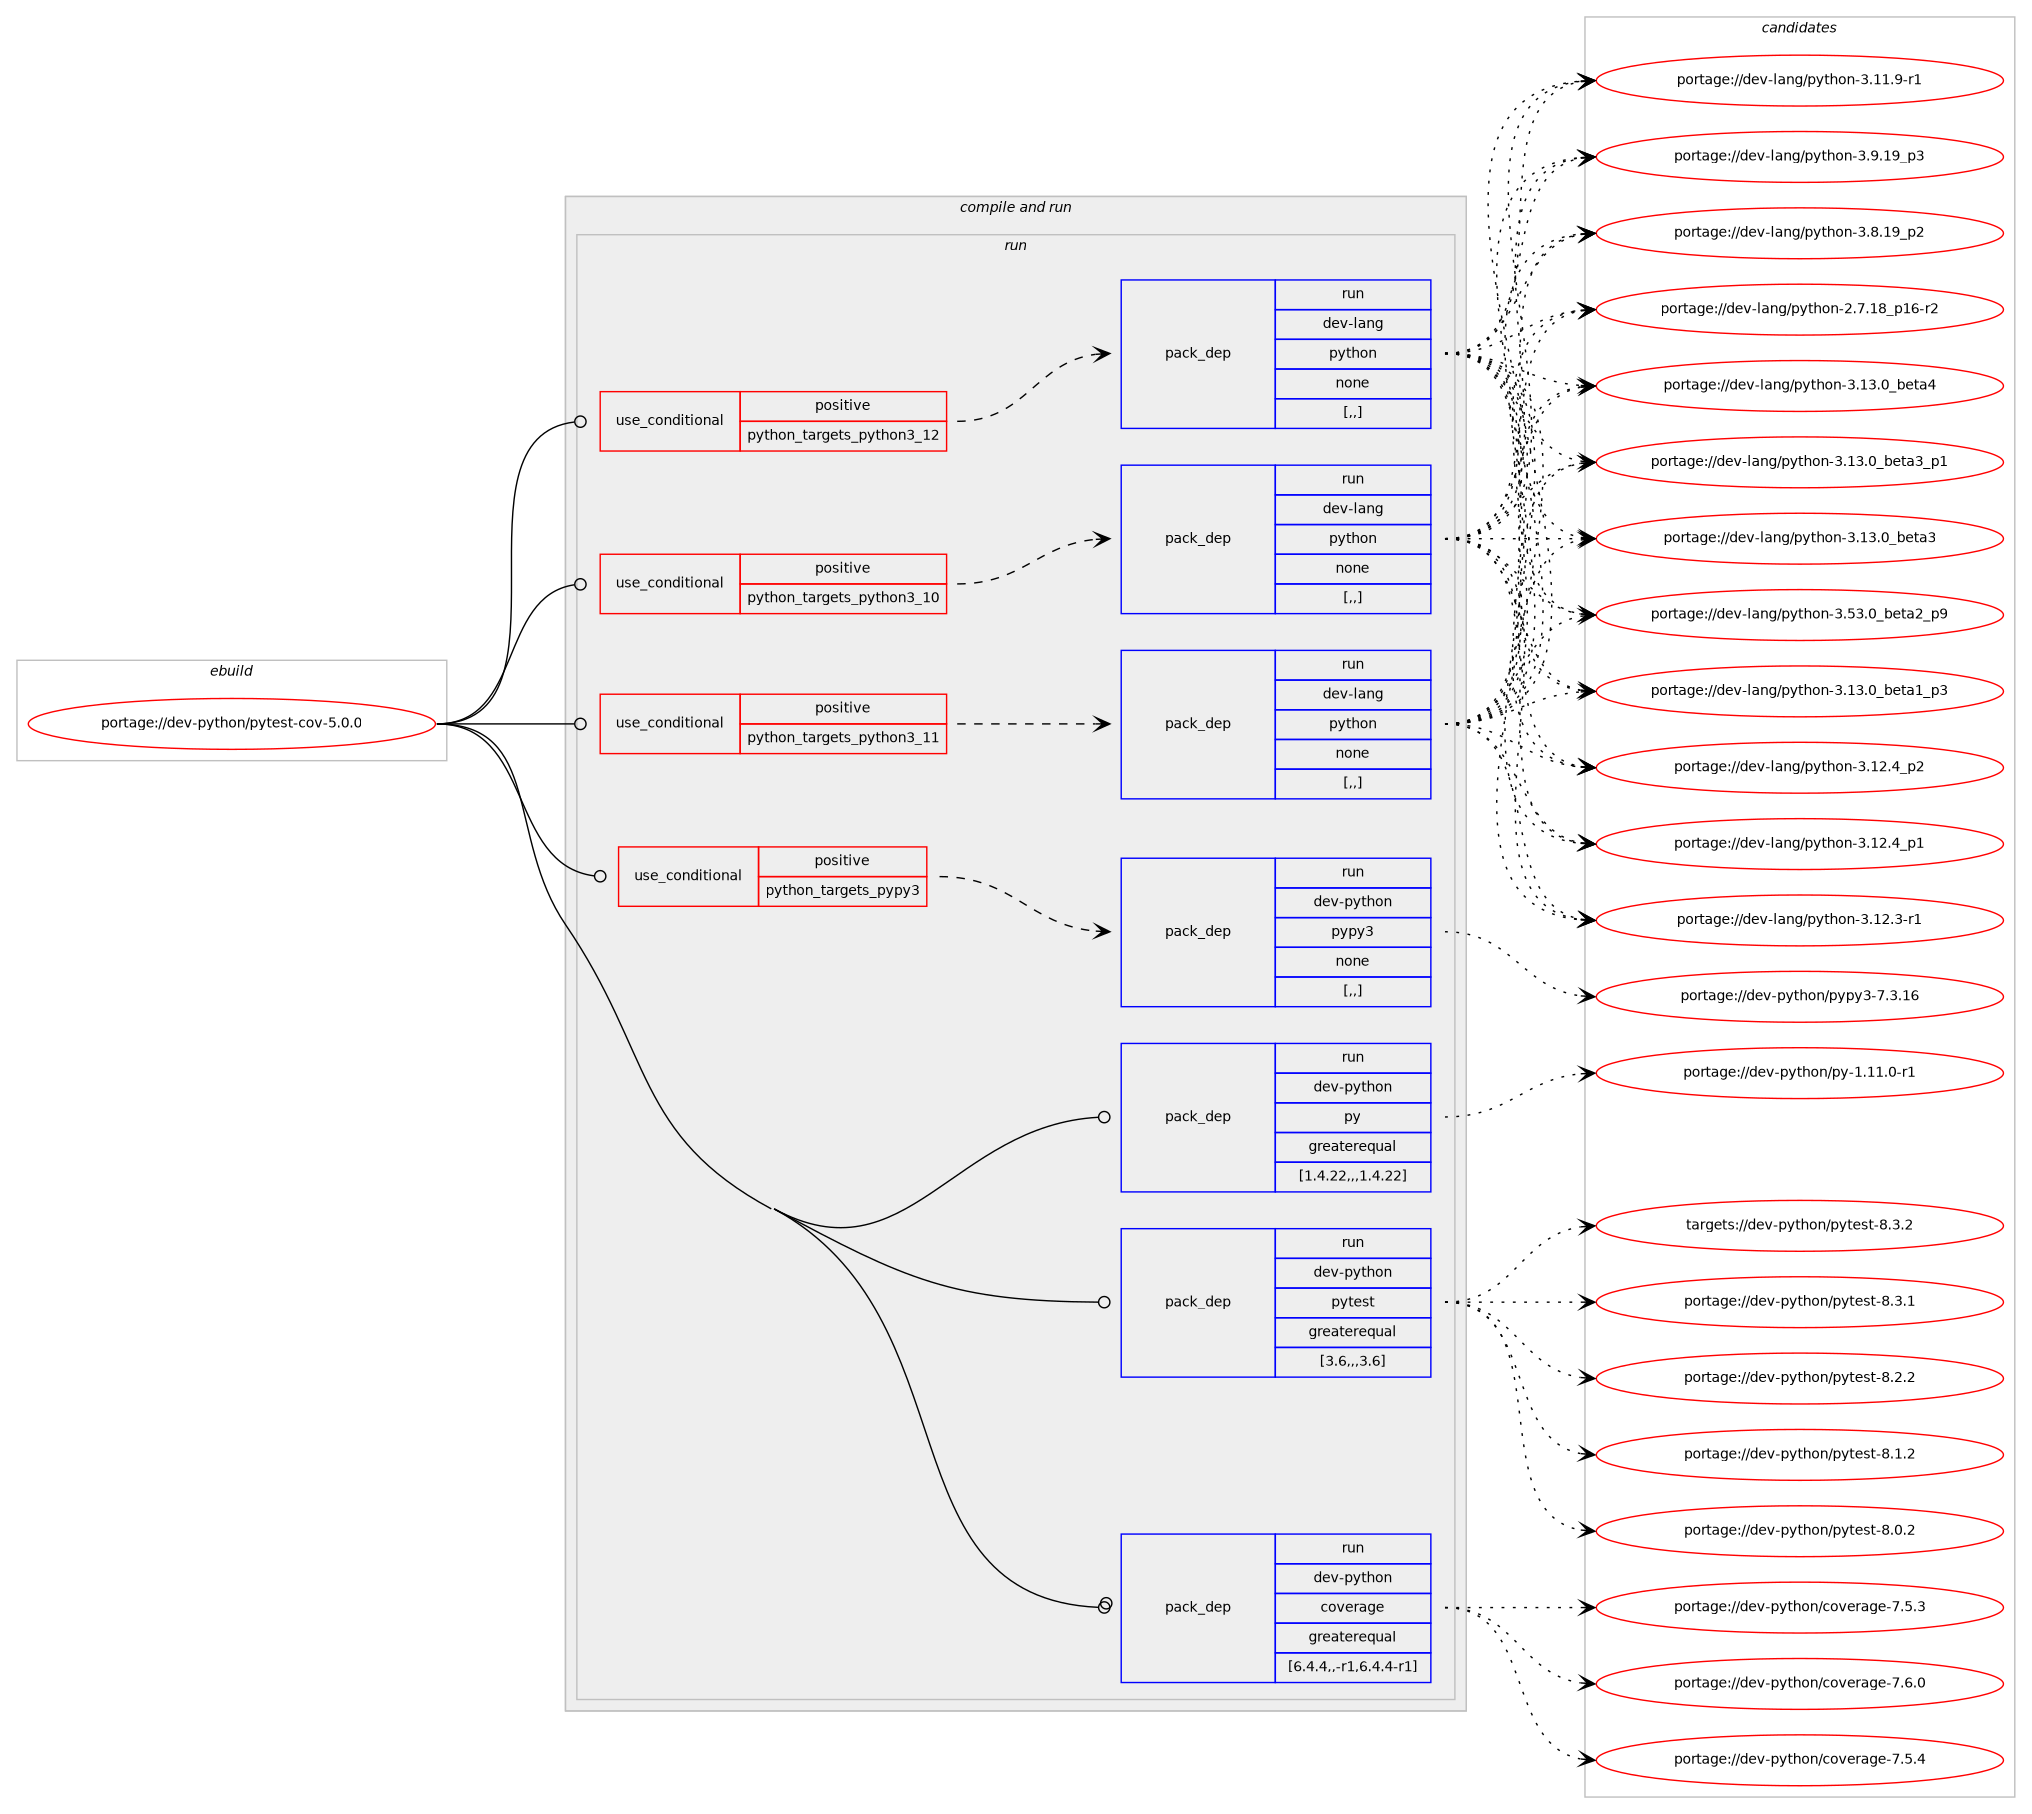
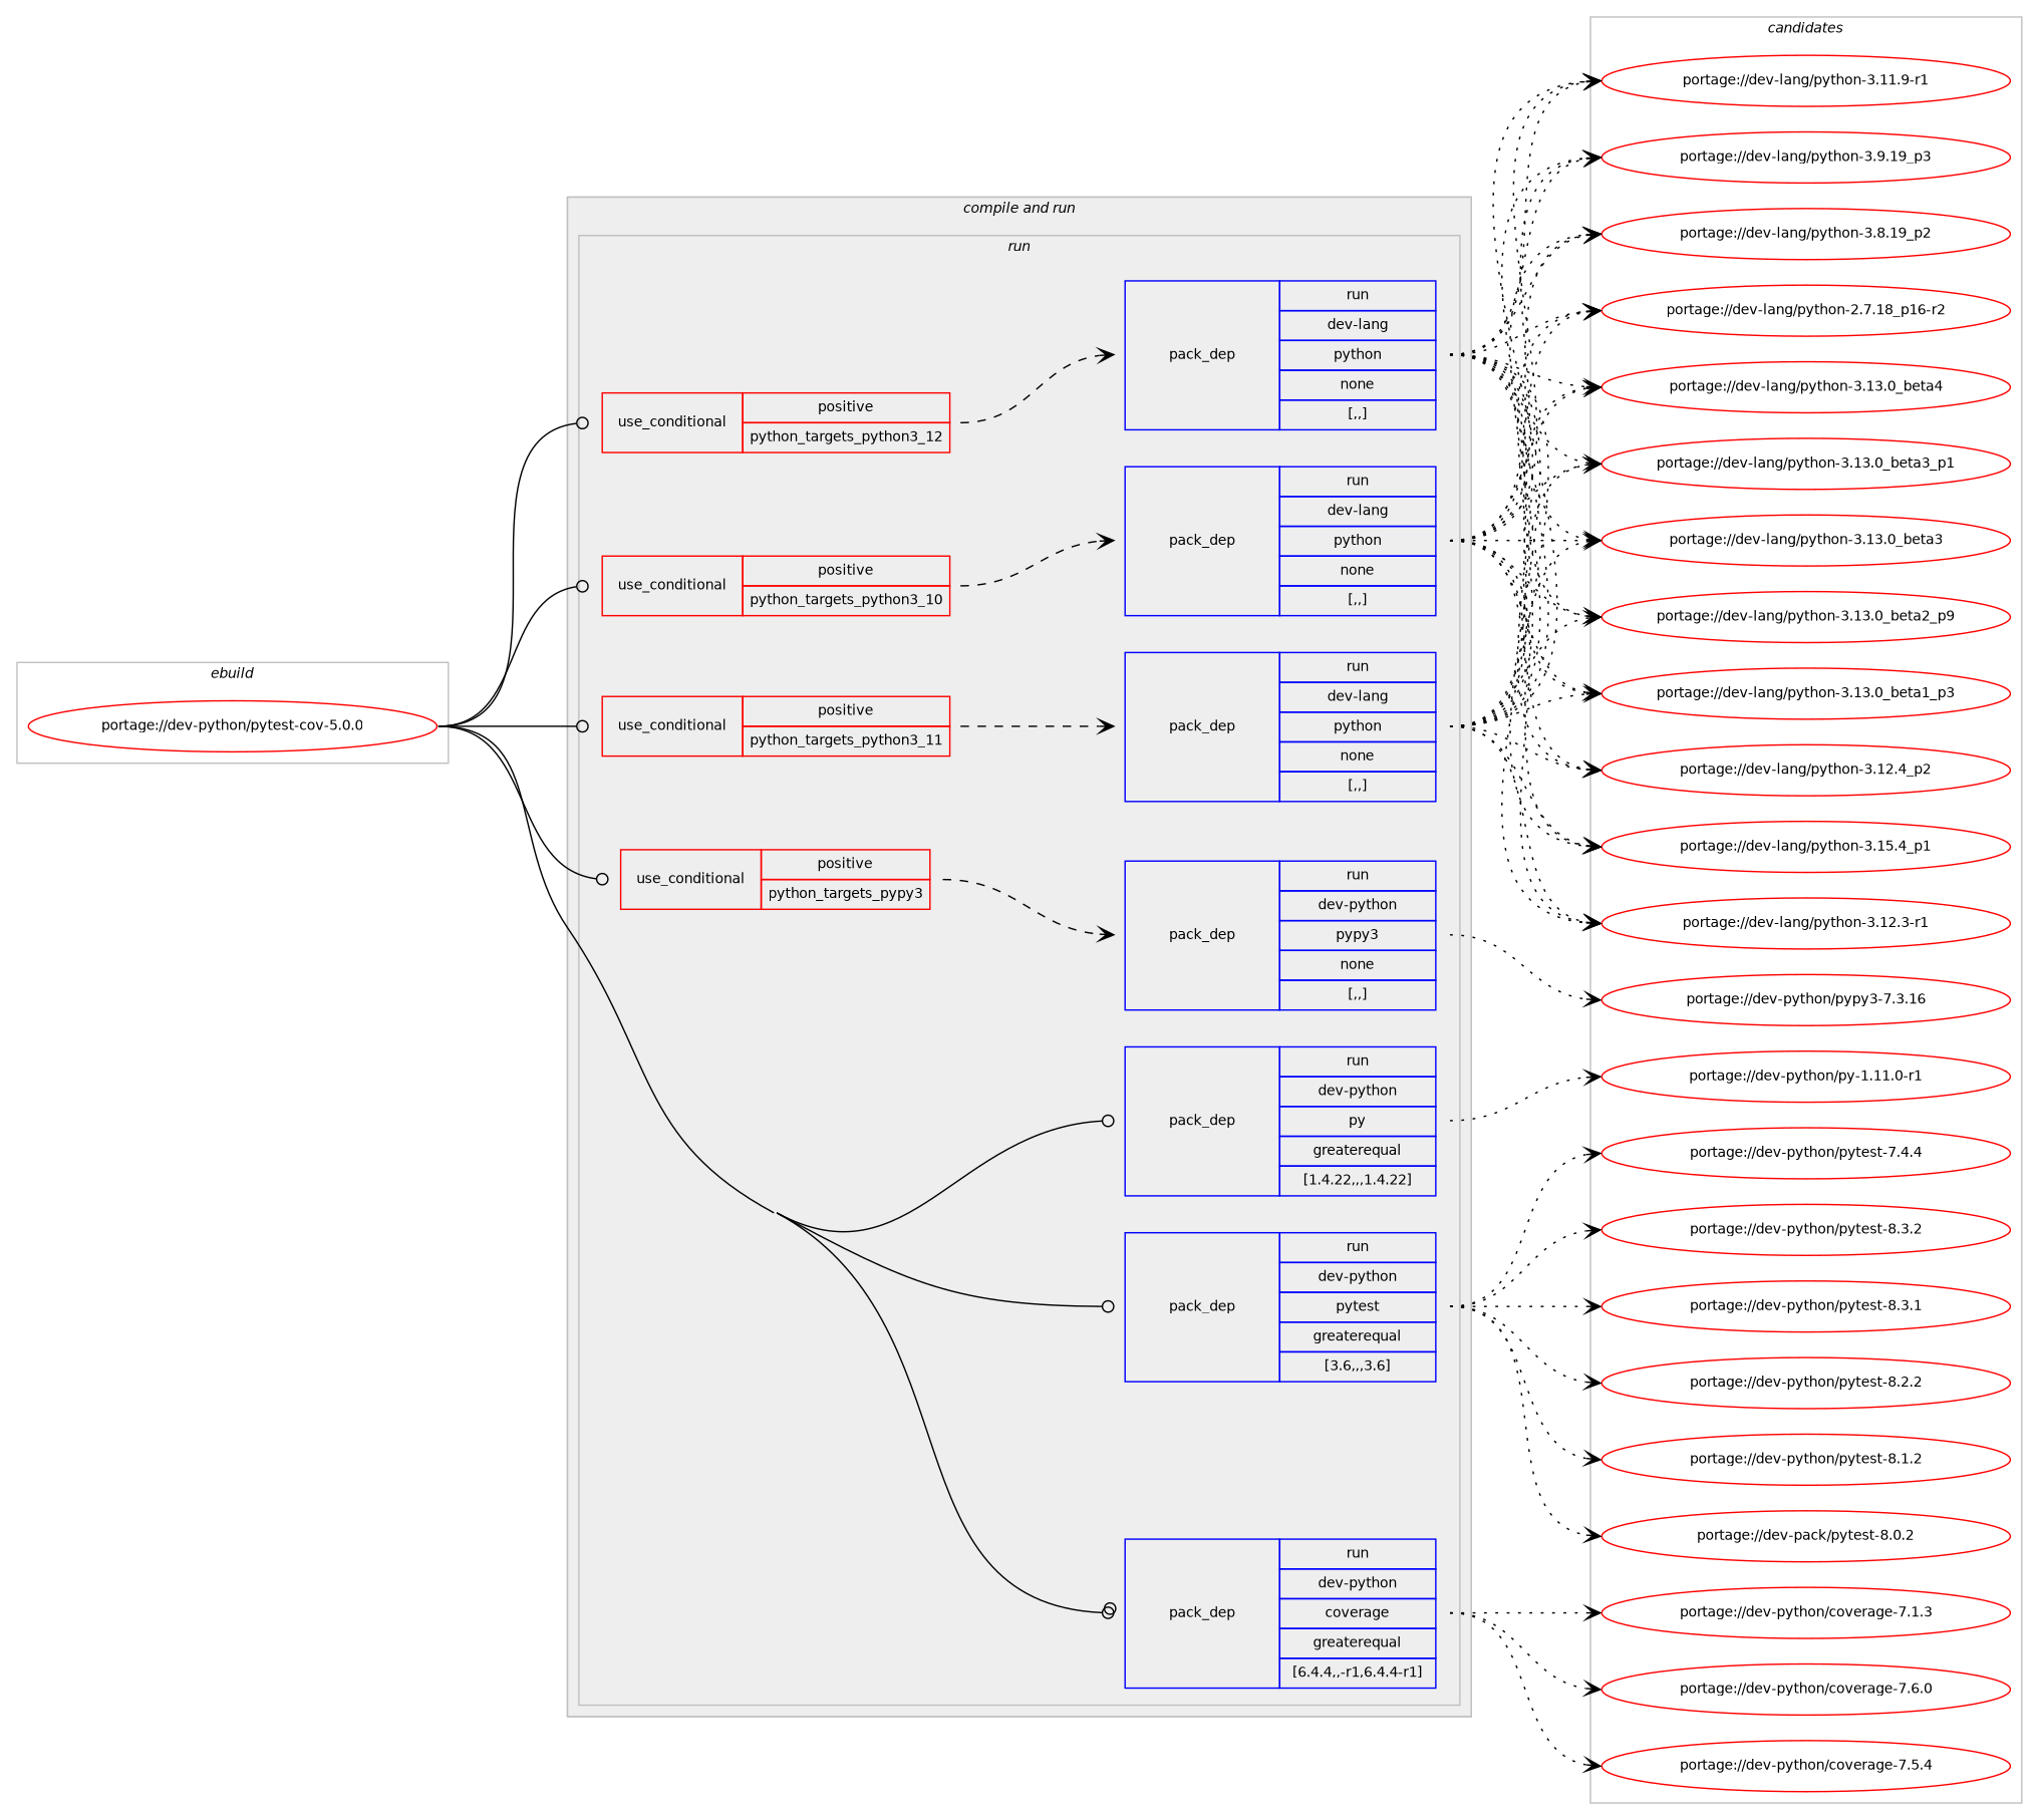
  digraph {
    compound=true
    concentrate=true
    fontname=Helvetica
    fontsize=10
    newrank=true
    rankdir=LR
    ranksep=1.5
    node [color=red fontname=Helvetica fontsize=10]
    edge [arrowhead=vee headport=w style=dotted tailport=e weight=100]
    n1 [label="portage://dev-python/pytest-cov-5.0.0" width=4]
    n2 [color=blue label=<<TABLE BORDER="0" CELLBORDER="1" CELLSPACING="0" CELLPADDING="4" WIDTH="220"><TR><TD ROWSPAN="6" CELLPADDING="30">pack_dep</TD></TR><TR><TD WIDTH="110">run</TD></TR><TR><TD>dev-python</TD></TR><TR><TD>pypy3</TD></TR><TR><TD>none</TD></TR><TR><TD>[,,]</TD></TR></TABLE>> shape=none]
    n3 [label=<<TABLE BORDER="0" CELLBORDER="1" CELLSPACING="0" CELLPADDING="4"><TR><TD ROWSPAN="3" CELLPADDING="10">use_conditional</TD></TR><TR><TD>positive</TD></TR><TR><TD>python_targets_pypy3</TD></TR></TABLE>> shape=none]
    n4 [color=blue label=<<TABLE BORDER="0" CELLBORDER="1" CELLSPACING="0" CELLPADDING="4" WIDTH="220"><TR><TD ROWSPAN="6" CELLPADDING="30">pack_dep</TD></TR><TR><TD WIDTH="110">run</TD></TR><TR><TD>dev-lang</TD></TR><TR><TD>python</TD></TR><TR><TD>none</TD></TR><TR><TD>[,,]</TD></TR></TABLE>> shape=none]
    n5 [label=<<TABLE BORDER="0" CELLBORDER="1" CELLSPACING="0" CELLPADDING="4"><TR><TD ROWSPAN="3" CELLPADDING="10">use_conditional</TD></TR><TR><TD>positive</TD></TR><TR><TD>python_targets_python3_10</TD></TR></TABLE>> shape=none]
    n6 [color=blue label=<<TABLE BORDER="0" CELLBORDER="1" CELLSPACING="0" CELLPADDING="4" WIDTH="220"><TR><TD ROWSPAN="6" CELLPADDING="30">pack_dep</TD></TR><TR><TD WIDTH="110">run</TD></TR><TR><TD>dev-lang</TD></TR><TR><TD>python</TD></TR><TR><TD>none</TD></TR><TR><TD>[,,]</TD></TR></TABLE>> shape=none]
    n7 [label=<<TABLE BORDER="0" CELLBORDER="1" CELLSPACING="0" CELLPADDING="4"><TR><TD ROWSPAN="3" CELLPADDING="10">use_conditional</TD></TR><TR><TD>positive</TD></TR><TR><TD>python_targets_python3_11</TD></TR></TABLE>> shape=none]
    n8 [color=blue label=<<TABLE BORDER="0" CELLBORDER="1" CELLSPACING="0" CELLPADDING="4" WIDTH="220"><TR><TD ROWSPAN="6" CELLPADDING="30">pack_dep</TD></TR><TR><TD WIDTH="110">run</TD></TR><TR><TD>dev-lang</TD></TR><TR><TD>python</TD></TR><TR><TD>none</TD></TR><TR><TD>[,,]</TD></TR></TABLE>> shape=none]
    n9 [label=<<TABLE BORDER="0" CELLBORDER="1" CELLSPACING="0" CELLPADDING="4"><TR><TD ROWSPAN="3" CELLPADDING="10">use_conditional</TD></TR><TR><TD>positive</TD></TR><TR><TD>python_targets_python3_12</TD></TR></TABLE>> shape=none]
    n10 [color=blue label=<<TABLE BORDER="0" CELLBORDER="1" CELLSPACING="0" CELLPADDING="4" WIDTH="220"><TR><TD ROWSPAN="6" CELLPADDING="30">pack_dep</TD></TR><TR><TD WIDTH="110">run</TD></TR><TR><TD>dev-python</TD></TR><TR><TD>coverage</TD></TR><TR><TD>greaterequal</TD></TR><TR><TD>[6.4.4,,-r1,6.4.4-r1]</TD></TR></TABLE>> shape=none]
    n11 [color=blue label=<<TABLE BORDER="0" CELLBORDER="1" CELLSPACING="0" CELLPADDING="4" WIDTH="220"><TR><TD ROWSPAN="6" CELLPADDING="30">pack_dep</TD></TR><TR><TD WIDTH="110">run</TD></TR><TR><TD>dev-python</TD></TR><TR><TD>py</TD></TR><TR><TD>greaterequal</TD></TR><TR><TD>[1.4.22,,,1.4.22]</TD></TR></TABLE>> shape=none]
    n12 [color=blue label=<<TABLE BORDER="0" CELLBORDER="1" CELLSPACING="0" CELLPADDING="4" WIDTH="220"><TR><TD ROWSPAN="6" CELLPADDING="30">pack_dep</TD></TR><TR><TD WIDTH="110">run</TD></TR><TR><TD>dev-python</TD></TR><TR><TD>pytest</TD></TR><TR><TD>greaterequal</TD></TR><TR><TD>[3.6,,,3.6]</TD></TR></TABLE>> shape=none]
    n13 [label="portage://dev-python/pypy3-7.3.16" width=4]
    n14 [label="portage://dev-lang/python-3.13.0_beta4" width=4]
    n15 [label="portage://dev-lang/python-3.13.0_beta3_p1" width=4]
    n16 [label="portage://dev-lang/python-3.13.0_beta3" width=4]
-   n17 [label="portage://dev-lang/python-3.53.0_beta2_p9" width=4]
+   n17 [label="portage://dev-lang/python-3.13.0_beta2_p9" width=4]
    n18 [label="portage://dev-lang/python-3.13.0_beta1_p3" width=4]
    n19 [label="portage://dev-lang/python-3.12.4_p2" width=4]
-   n20 [label="portage://dev-lang/python-3.12.4_p1" width=4]
+   n20 [label="portage://dev-lang/python-3.15.4_p1" width=4]
    n21 [label="portage://dev-lang/python-3.12.3-r1" width=4]
    n22 [label="portage://dev-lang/python-3.11.9-r1" width=4]
    n23 [label="portage://dev-lang/python-3.9.19_p3" width=4]
    n24 [label="portage://dev-lang/python-3.8.19_p2" width=4]
    n25 [label="portage://dev-lang/python-2.7.18_p16-r2" width=4]
    n26 [label="portage://dev-python/coverage-7.6.0" width=4]
    n27 [label="portage://dev-python/coverage-7.5.4" width=4]
-   n28 [label="portage://dev-python/coverage-7.5.3" width=4]
+   n28 [label="portage://dev-python/coverage-7.1.3" width=4]
    n29 [label="portage://dev-python/py-1.11.0-r1" width=4]
-   n30 [label="targets://dev-python/pytest-8.3.2" width=4]
+   n30 [label="portage://dev-python/pytest-8.3.2" width=4]
    n31 [label="portage://dev-python/pytest-8.3.1" width=4]
    n32 [label="portage://dev-python/pytest-8.2.2" width=4]
    n33 [label="portage://dev-python/pytest-8.1.2" width=4]
-   n34 [label="portage://dev-python/pytest-8.0.2" width=4]
+   n34 [label="portage://dev-pack/pytest-8.0.2" width=4]
+   n35 [label="portage://dev-python/pytest-7.4.4" width=4]
    subgraph cluster_1 {
      color=gray
      label=<<i>ebuild</i>>
      n1
    }
    subgraph cluster_2 {
      color=gray
      label=<<i>dependencies</i>>
      subgraph cluster_3 {
        color=gray
        fillcolor="#eeeeee"
        label=<<i>compile</i>>
        style=filled
      }
      subgraph cluster_4 {
        color=gray
        fillcolor="#eeeeee"
        label=<<i>compile and run</i>>
        style=filled
      }
      subgraph cluster_5 {
        color=gray
        fillcolor="#eeeeee"
        label=<<i>run</i>>
        style=filled
        subgraph sub_6 {
          color=gray
          fillcolor="#eeeeee"
          label=<<i>run</i>>
          style=filled
          n3
          subgraph sub_7 {
            color=gray
            fillcolor="#eeeeee"
            label=<<i>run</i>>
            style=filled
            n2
          }
        }
        subgraph sub_8 {
          color=gray
          fillcolor="#eeeeee"
          label=<<i>run</i>>
          style=filled
          n5
          subgraph sub_9 {
            color=gray
            fillcolor="#eeeeee"
            label=<<i>run</i>>
            style=filled
            n4
          }
        }
        subgraph sub_10 {
          color=gray
          fillcolor="#eeeeee"
          label=<<i>run</i>>
          style=filled
          n7
          subgraph sub_11 {
            color=gray
            fillcolor="#eeeeee"
            label=<<i>run</i>>
            style=filled
            n6
          }
        }
        subgraph sub_12 {
          color=gray
          fillcolor="#eeeeee"
          label=<<i>run</i>>
          style=filled
          n9
          subgraph sub_13 {
            color=gray
            fillcolor="#eeeeee"
            label=<<i>run</i>>
            style=filled
            n8
          }
        }
        subgraph sub_14 {
          color=gray
          fillcolor="#eeeeee"
          label=<<i>run</i>>
          style=filled
          n10
        }
        subgraph sub_15 {
          color=gray
          fillcolor="#eeeeee"
          label=<<i>run</i>>
          style=filled
          n11
        }
        subgraph sub_16 {
          color=gray
          fillcolor="#eeeeee"
          label=<<i>run</i>>
          style=filled
          n12
        }
      }
    }
    subgraph cluster_17 {
      color=gray
      label=<<i>candidates</i>>
      rank=same
      subgraph sub_18 {
        color=black
        label=<<i>candidates</i>>
        nodesep=1
        rank=same
        n13
      }
      subgraph sub_19 {
        color=black
        label=<<i>candidates</i>>
        nodesep=1
        rank=same
        n14
        n15
        n16
        n17
        n18
        n19
        n20
        n21
        n22
        n23
        n24
        n25
      }
      subgraph sub_20 {
        color=black
        label=<<i>candidates</i>>
        nodesep=1
        rank=same
        n14
        n15
        n16
        n17
        n18
        n19
        n20
        n21
        n22
        n23
        n24
        n25
      }
      subgraph sub_21 {
        color=black
        label=<<i>candidates</i>>
        nodesep=1
        rank=same
        n14
        n15
        n16
        n17
        n18
        n19
        n20
        n21
        n22
        n23
        n24
        n25
      }
      subgraph sub_22 {
        color=black
        label=<<i>candidates</i>>
        nodesep=1
        rank=same
        n26
        n27
        n28
      }
      subgraph sub_23 {
        color=black
        label=<<i>candidates</i>>
        nodesep=1
        rank=same
        n29
      }
      subgraph sub_24 {
        color=black
        label=<<i>candidates</i>>
        nodesep=1
        rank=same
        n30
        n31
        n32
        n33
        n34
+       n35
      }
    }
    n1 -> n3 [arrowhead=odot style=solid weight=20]
    n1 -> n5 [arrowhead=odot style=solid weight=20]
    n1 -> n7 [arrowhead=odot style=solid weight=20]
    n1 -> n9 [arrowhead=odot style=solid weight=20]
    n1 -> n10 [arrowhead=odot style=solid weight=20]
    n1 -> n11 [arrowhead=odot style=solid weight=20]
    n1 -> n12 [arrowhead=odot style=solid weight=20]
    n2 -> n13
    n3 -> n2 [style=dashed weight=20]
    n4 -> n14
    n4 -> n15
    n4 -> n16
    n4 -> n17
    n4 -> n18
    n4 -> n19
    n4 -> n20
    n4 -> n21
    n4 -> n22
    n4 -> n23
    n4 -> n24
    n4 -> n25
    n5 -> n4 [style=dashed weight=20]
    n6 -> n14
    n6 -> n15
    n6 -> n16
    n6 -> n17
    n6 -> n18
    n6 -> n19
    n6 -> n20
    n6 -> n21
    n6 -> n22
    n6 -> n23
    n6 -> n24
    n6 -> n25
    n7 -> n6 [style=dashed weight=20]
    n8 -> n14
    n8 -> n15
    n8 -> n16
    n8 -> n17
    n8 -> n18
    n8 -> n19
    n8 -> n20
    n8 -> n21
    n8 -> n22
    n8 -> n23
    n8 -> n24
    n8 -> n25
    n9 -> n8 [style=dashed weight=20]
    n10 -> n26
    n10 -> n27
    n10 -> n28
    n11 -> n29
    n12 -> n30
    n12 -> n31
    n12 -> n32
    n12 -> n33
    n12 -> n34
+   n12 -> n35
  }
